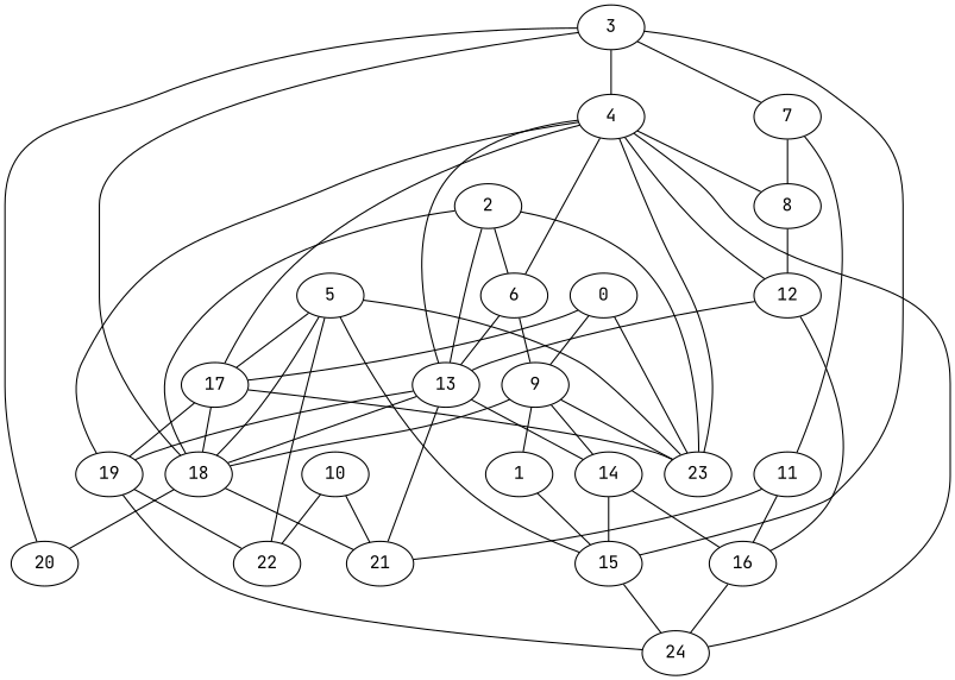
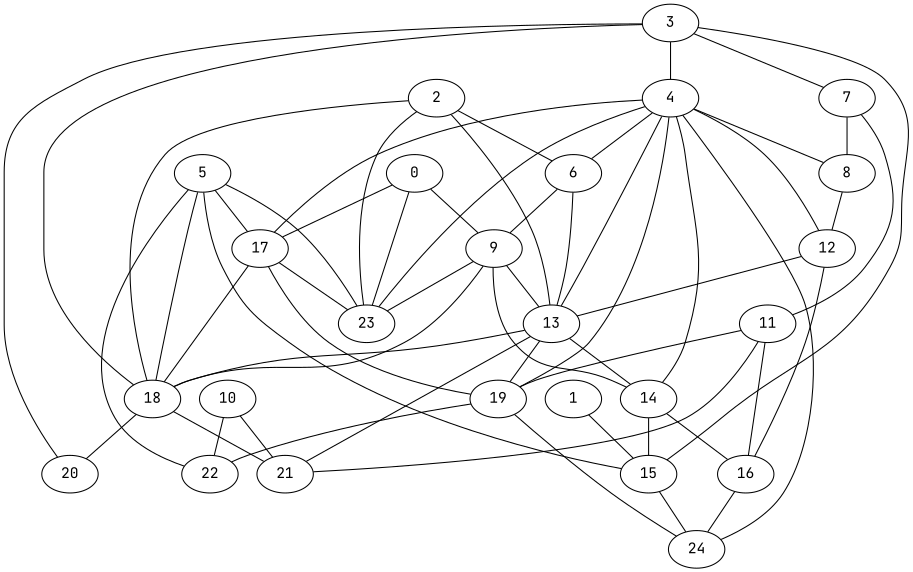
  strict graph {
    fontname="JetBrains Mono"
    node [fontname="JetBrains Mono"]
    edge [fontname="JetBrains Mono" is_available=True prob=1.0]
    0
    9
    17
    23
    13
    18
    14
    19
    1
    15
    24
    2
    6
    21
    20
    3
    4
    7
    8
    12
    11
    16
    22
    5
    10
    0 -- 9
    0 -- 17 [prob=0.00878264978917]
    0 -- 23
    9 -- 23 [prob=0.283026206984]
-   9 -- 1
+   9 -- 13
    9 -- 18
    9 -- 14 [prob=0.0255189422595]
    17 -- 23 [prob=0.966675157375]
    17 -- 18 [prob=0.45477600939]
    17 -- 19 [prob=0.88341786225]
    13 -- 18 [prob=0.783858198589]
    13 -- 14
    13 -- 19 [prob=0.00576443953134]
    13 -- 21 [prob=0.962409616496]
    18 -- 21
    18 -- 20
    14 -- 15 [prob=0.698800996605]
    14 -- 16
    19 -- 24 [prob=0.306194045899]
    19 -- 22 [prob=0.0207094812752]
    1 -- 15 [prob=0.433353973733]
    15 -- 24 [prob=0.983486640592]
    2 -- 23 [prob=0.22777162124]
    2 -- 13 [prob=0.145659646841]
    2 -- 18
    2 -- 6 [prob=0.669446007466]
    6 -- 9 [prob=0.48967000507]
    6 -- 13 [prob=0.468666384764]
    3 -- 18 [prob=0.0142819484111]
    3 -- 15 [prob=0.463463803384]
    3 -- 20
    3 -- 4
    3 -- 7 [prob=0.165661636433]
    4 -- 17 [prob=0.980383669895]
    4 -- 23 [prob=0.144556567461]
    4 -- 13 [prob=0.800763702515]
+   4 -- 14 [prob=0.132204967603]
    4 -- 19 [prob=0.470487020284]
    4 -- 24
    4 -- 6 [prob=0.36999250598]
    4 -- 8 [prob=0.899649581412]
    4 -- 12 [prob=0.903154388966]
    7 -- 8
    7 -- 11 [prob=0.23893053628]
    8 -- 12 [prob=0.447030273599]
    12 -- 13 [prob=0.682310270017]
    12 -- 16 [prob=0.00442099045143]
+   11 -- 19
    11 -- 21 [prob=0.891010570133]
    11 -- 16 [prob=0.951221478201]
    16 -- 24 [prob=0.473916873532]
    5 -- 17 [prob=0.718617926842]
    5 -- 23 [prob=0.405216233321]
    5 -- 18 [prob=0.983811761801]
    5 -- 15
    5 -- 22 [prob=0.267282325797]
    10 -- 21 [prob=0.711938062936]
    10 -- 22 [prob=0.0686206273588]
  }
